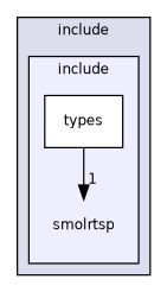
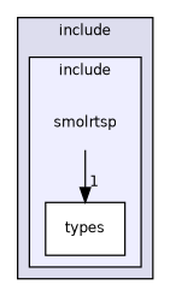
  digraph {
    compound=true
    node [fontname=Helvetica fontsize=10]
    n1 [label=smolrtsp shape=plaintext]
    n2 [color=black fillcolor=white label=types shape=box style=filled]
    subgraph cluster_1 {
      bgcolor="#ddddee"
      fontname=Helvetica
      fontsize=10
      label=include
      pencolor=black
      subgraph cluster_2 {
        bgcolor="#eeeeff"
        fontname=Helvetica
        fontsize=10
        pencolor=black
        n1
        n2
      }
    }
-   n2 -> n1 [headlabel=1 labeldistance=1.5 labelfontname=Helvetica labelfontsize=10]
+   n1 -> n2 [headlabel=1 labeldistance=1.5 labelfontname=Helvetica labelfontsize=10]
  }
